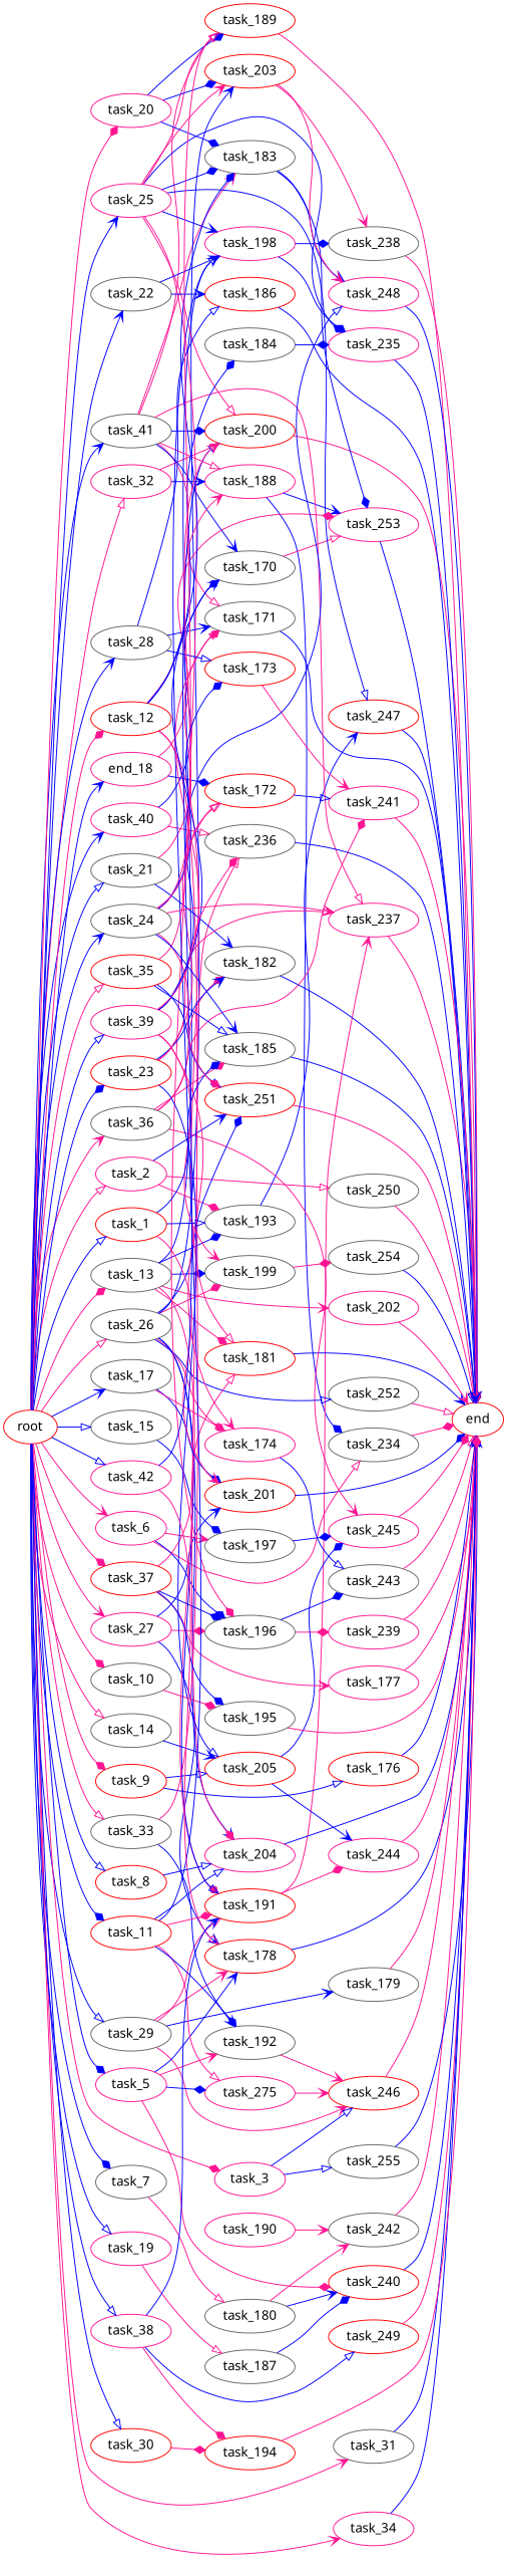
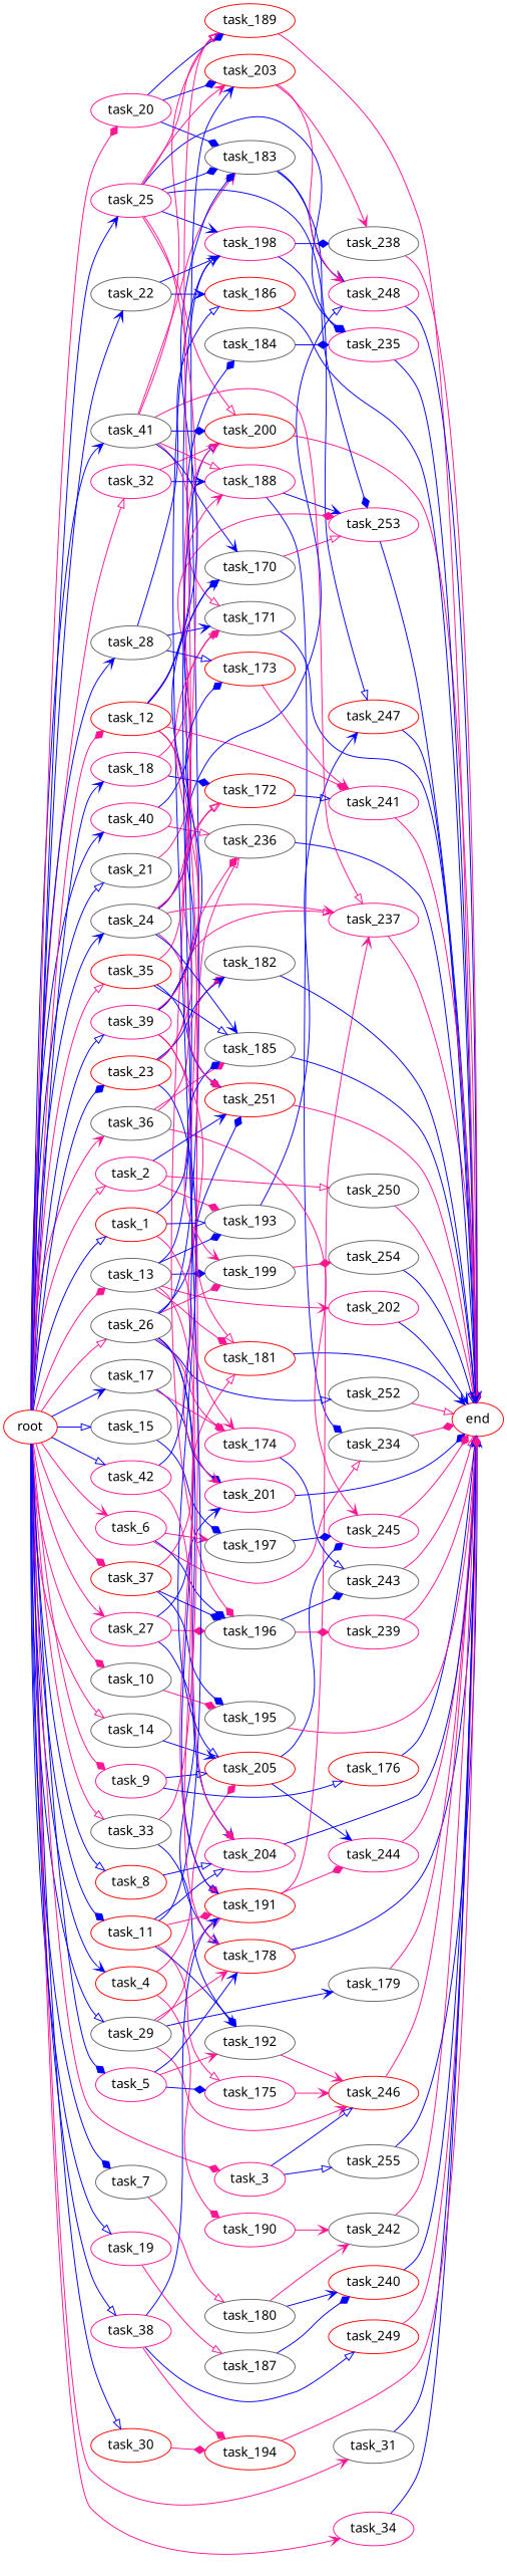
  digraph {
    fontname="Noto Sans"
    rankdir=LR
    node [color=gray40 fontname="Noto Sans"]
    edge [arrowhead=diamond color=blue fontname="Noto Sans"]
    end [color=red]
    task_171
    task_32 [color=deeppink]
    task_188 [color=deeppink]
    task_200 [color=red]
    task_234
    task_253 [color=deeppink]
    task_191 [color=red]
    task_237 [color=deeppink]
    task_244 [color=deeppink]
    task_247 [color=red]
    task_181 [color=red]
    task_27 [color=deeppink]
-   task_201 [color=red]
+   task_201 [color=deeppink]
    task_196
    task_178 [color=red]
    task_243
    task_239 [color=deeppink]
    task_251 [color=red]
+   task_4 [color=red]
    task_205 [color=red]
    task_190 [color=deeppink]
    task_245 [color=deeppink]
    task_242
    task_2 [color=deeppink]
    task_250
    task_193
    task_13
    task_199
    task_202 [color=deeppink]
    task_198 [color=deeppink]
    task_254
    task_235 [color=deeppink]
    task_238
    task_182
    task_186 [color=red]
    task_41
    task_189 [color=red]
    task_183
    task_170
    task_248 [color=deeppink]
-   task_177 [color=deeppink]
    task_6 [color=deeppink]
    task_197
-   task_9 [color=red]
+   task_9 [color=deeppink]
    task_176 [color=red]
-   task_175 [color=deeppink label=task_275]
+   task_175 [color=deeppink]
    task_246 [color=red]
    task_179
    task_14
    task_36
    task_185
    task_241 [color=deeppink]
    task_173 [color=red]
    task_249 [color=red]
    task_40 [color=deeppink]
    task_236
    task_15
    task_10
    task_195
    task_29
    task_240 [color=red]
    task_26
    task_174 [color=deeppink]
    task_252
    task_204 [color=deeppink]
    task_203 [color=red]
    task_25 [color=deeppink]
    task_31
    task_192
    task_19 [color=deeppink]
    task_187
    task_180
-   task_18 [color=deeppink label=end_18]
+   task_18 [color=deeppink]
    task_172 [color=red]
    task_12 [color=red]
    task_184
    task_33
    task_21
    task_37 [color=red]
    task_23 [color=red]
    root [color=red]
    task_5 [color=deeppink]
    task_11 [color=red]
    task_3 [color=deeppink]
    task_39 [color=deeppink]
    task_22
    task_7
    task_28
    task_34 [color=deeppink]
    task_17
    task_20 [color=deeppink]
    task_1 [color=red]
    task_42 [color=deeppink]
    task_35 [color=red]
    task_30 [color=red]
    task_38 [color=deeppink]
    task_24
    task_8 [color=red]
    task_255
    task_194 [color=red]
    task_171 -> end
    task_32 -> task_188 [arrowhead=vee]
    task_32 -> task_200 [arrowhead=onormal color=deeppink]
    task_188 -> task_234
    task_188 -> task_253 [arrowhead=vee]
    task_200 -> end [arrowhead=onormal color=deeppink]
    task_234 -> end [color=deeppink]
    task_253 -> end [arrowhead=vee]
    task_191 -> task_237 [arrowhead=vee color=deeppink]
    task_191 -> task_244 [color=deeppink]
    task_237 -> end [color=deeppink]
    task_244 -> end [arrowhead=onormal color=deeppink]
    task_247 -> end [arrowhead=onormal]
    task_181 -> end [arrowhead=vee]
    task_27 -> task_201 [arrowhead=vee]
    task_27 -> task_196 [color=deeppink]
    task_27 -> task_178 [arrowhead=vee]
    task_201 -> end
    task_196 -> task_243
    task_196 -> task_239 [color=deeppink]
    task_178 -> end [arrowhead=onormal]
    task_243 -> end [arrowhead=onormal color=deeppink]
    task_239 -> end [color=deeppink]
    task_251 -> end [arrowhead=vee color=deeppink]
+   task_4 -> task_205 [color=deeppink]
+   task_4 -> task_190 [color=deeppink]
    task_205 -> task_244 [arrowhead=vee]
    task_205 -> task_245
    task_190 -> task_242 [arrowhead=vee color=deeppink]
    task_245 -> end [color=deeppink]
    task_242 -> end [color=deeppink]
    task_2 -> task_251 [arrowhead=vee]
    task_2 -> task_250 [arrowhead=onormal color=deeppink]
    task_2 -> task_193 [color=deeppink]
    task_250 -> end [arrowhead=onormal color=deeppink]
    task_193 -> task_247 [arrowhead=vee]
    task_13 -> task_191 [color=deeppink]
    task_13 -> task_181 [color=deeppink]
    task_13 -> task_193
    task_13 -> task_199
    task_13 -> task_202 [arrowhead=vee color=deeppink]
    task_13 -> task_198 [arrowhead=vee]
    task_199 -> task_254 [color=deeppink]
-   task_202 -> end [arrowhead=vee color=deeppink]
+   task_202 -> end [arrowhead=vee]
    task_198 -> task_235
    task_198 -> task_238
    task_254 -> end [arrowhead=onormal]
    task_235 -> end [arrowhead=vee]
    task_238 -> end [arrowhead=onormal color=deeppink]
    task_182 -> end
    task_186 -> end
    task_41 -> task_171 [arrowhead=onormal color=deeppink]
    task_41 -> task_188 [arrowhead=onormal color=deeppink]
    task_41 -> task_200
    task_41 -> task_237 [arrowhead=onormal color=deeppink]
    task_41 -> task_189 [arrowhead=onormal color=deeppink]
    task_41 -> task_183 [arrowhead=vee color=deeppink]
    task_41 -> task_170 [arrowhead=vee]
    task_189 -> end [arrowhead=onormal color=deeppink]
    task_183 -> task_253
    task_183 -> task_248 [arrowhead=vee]
    task_170 -> task_253 [arrowhead=onormal color=deeppink]
    task_248 -> end
-   task_177 -> end [color=deeppink]
    task_6 -> task_234 [arrowhead=onormal color=deeppink]
    task_6 -> task_196
    task_6 -> task_197 [arrowhead=vee color=deeppink]
    task_197 -> task_245
    task_9 -> task_205 [arrowhead=onormal]
    task_9 -> task_176 [arrowhead=onormal]
    task_176 -> end [arrowhead=vee]
    task_175 -> task_246 [arrowhead=vee color=deeppink]
    task_246 -> end [color=deeppink]
    task_179 -> end [arrowhead=onormal color=deeppink]
    task_14 -> task_205 [arrowhead=vee]
    task_36 -> task_245 [arrowhead=vee color=deeppink]
    task_36 -> task_182 [color=deeppink]
    task_36 -> task_185 [color=deeppink]
-   task_36 -> task_241 [color=deeppink]
+   task_12 -> task_241 [color=deeppink]
    task_185 -> end [arrowhead=onormal]
    task_241 -> end [color=deeppink]
    task_173 -> task_241 [arrowhead=vee color=deeppink]
    task_249 -> end [color=deeppink]
    task_40 -> task_170 [arrowhead=vee]
    task_40 -> task_236 [arrowhead=onormal color=deeppink]
    task_236 -> end [arrowhead=vee]
    task_15 -> task_197
    task_10 -> task_195 [color=deeppink]
    task_195 -> end [color=deeppink]
    task_29 -> task_191 [arrowhead=onormal color=deeppink]
    task_29 -> task_178 [arrowhead=vee color=deeppink]
    task_29 -> task_246 [arrowhead=vee color=deeppink]
    task_29 -> task_179 [arrowhead=vee]
    task_240 -> end [arrowhead=onormal]
    task_26 -> task_191 [arrowhead=onormal]
    task_26 -> task_251
    task_26 -> task_199 [color=deeppink]
    task_26 -> task_174 [color=deeppink]
    task_26 -> task_252 [arrowhead=onormal]
    task_26 -> task_204 [arrowhead=vee]
    task_26 -> task_203 [arrowhead=vee]
    task_174 -> task_243 [arrowhead=onormal]
    task_252 -> end [arrowhead=onormal color=deeppink]
    task_204 -> end
    task_203 -> task_238 [arrowhead=vee color=deeppink]
    task_203 -> task_248 [arrowhead=vee color=deeppink]
    task_25 -> task_200 [arrowhead=onormal color=deeppink]
    task_25 -> task_247 [arrowhead=onormal]
    task_25 -> task_196 [color=deeppink]
    task_25 -> task_198 [arrowhead=vee]
    task_25 -> task_235
    task_25 -> task_189 [arrowhead=onormal color=deeppink]
    task_25 -> task_183
    task_25 -> task_203 [arrowhead=vee color=deeppink]
    task_31 -> end [arrowhead=vee]
    task_192 -> task_246 [arrowhead=vee color=deeppink]
    task_19 -> task_187 [arrowhead=onormal color=deeppink]
    task_187 -> task_240
    task_180 -> task_242 [arrowhead=vee color=deeppink]
    task_180 -> task_240 [arrowhead=vee]
    task_18 -> task_253 [color=deeppink]
    task_18 -> task_172
    task_172 -> task_241 [arrowhead=onormal]
    task_12 -> task_188 [arrowhead=vee color=deeppink]
    task_12 -> task_181 [arrowhead=onormal color=deeppink]
    task_12 -> task_183
    task_12 -> task_204 [color=deeppink]
    task_12 -> task_184
    task_184 -> task_235
    task_33 -> task_236 [arrowhead=onormal color=deeppink]
    task_33 -> task_192 [arrowhead=vee]
    task_21 -> task_171 [color=deeppink]
-   task_21 -> task_182 [arrowhead=vee]
    task_37 -> task_181 [arrowhead=onormal color=deeppink]
    task_37 -> task_196
-   task_37 -> task_177 [arrowhead=vee color=deeppink]
    task_37 -> task_195
    task_23 -> task_237 [arrowhead=onormal color=deeppink]
    task_23 -> task_205 [arrowhead=onormal]
    task_23 -> task_182 [arrowhead=vee]
    task_23 -> task_172 [arrowhead=onormal color=deeppink]
    root -> task_32 [arrowhead=onormal color=deeppink]
    root -> task_27 [arrowhead=vee color=deeppink]
+   root -> task_4 [arrowhead=vee]
    root -> task_2 [arrowhead=onormal color=deeppink]
    root -> task_13 [color=deeppink]
    root -> task_41 [arrowhead=vee]
    root -> task_6 [arrowhead=vee color=deeppink]
    root -> task_9 [color=deeppink]
    root -> task_14 [arrowhead=onormal color=deeppink]
    root -> task_36 [arrowhead=vee color=deeppink]
    root -> task_40 [arrowhead=vee]
    root -> task_15 [arrowhead=onormal]
    root -> task_10 [color=deeppink]
    root -> task_29 [arrowhead=onormal]
    root -> task_26 [arrowhead=onormal color=deeppink]
    root -> task_25 [arrowhead=vee]
    root -> task_31 [arrowhead=vee color=deeppink]
    root -> task_19 [arrowhead=onormal]
    root -> task_18 [arrowhead=vee]
    root -> task_12 [color=deeppink]
    root -> task_33 [arrowhead=onormal color=deeppink]
    root -> task_21 [arrowhead=onormal]
    root -> task_37 [color=deeppink]
    root -> task_23
    root -> task_5
    root -> task_11
    root -> task_3 [color=deeppink]
    root -> task_39 [arrowhead=onormal]
    root -> task_22 [arrowhead=vee]
    root -> task_7
    root -> task_28 [arrowhead=vee]
    root -> task_34 [arrowhead=vee color=deeppink]
    root -> task_17 [arrowhead=vee]
    root -> task_20 [color=deeppink]
    root -> task_1 [arrowhead=onormal]
    root -> task_42 [arrowhead=onormal]
    root -> task_35 [arrowhead=onormal color=deeppink]
    root -> task_30 [arrowhead=onormal]
    root -> task_38 [arrowhead=onormal]
    root -> task_24 [arrowhead=vee]
    root -> task_8 [arrowhead=onormal]
    task_5 -> task_178 [arrowhead=vee]
    task_5 -> task_175
-   task_5 -> task_240 [color=deeppink]
    task_5 -> task_192 [arrowhead=vee color=deeppink]
    task_11 -> task_191 [color=deeppink]
    task_11 -> task_198 [arrowhead=onormal]
    task_11 -> task_175 [arrowhead=onormal color=deeppink]
    task_11 -> task_204 [arrowhead=onormal]
    task_11 -> task_192
    task_3 -> task_246 [arrowhead=onormal]
    task_3 -> task_255 [arrowhead=onormal]
    task_39 -> task_171 [arrowhead=onormal color=deeppink]
    task_39 -> task_199 [arrowhead=vee color=deeppink]
    task_39 -> task_170
    task_39 -> task_248 [arrowhead=onormal]
    task_39 -> task_236 [color=deeppink]
    task_39 -> task_174 [arrowhead=vee color=deeppink]
    task_22 -> task_198 [arrowhead=vee]
    task_22 -> task_186 [arrowhead=vee]
    task_7 -> task_180 [arrowhead=onormal color=deeppink]
    task_28 -> task_171 [arrowhead=vee]
    task_28 -> task_186 [arrowhead=onormal]
    task_28 -> task_173 [arrowhead=onormal]
    task_34 -> end [arrowhead=onormal]
    task_17 -> task_201
    task_17 -> task_174 [arrowhead=onormal color=deeppink]
    task_20 -> task_189
    task_20 -> task_183
    task_20 -> task_203
    task_1 -> task_201 [arrowhead=vee color=deeppink]
    task_1 -> task_193 [arrowhead=onormal]
    task_1 -> task_185
    task_42 -> task_200 [arrowhead=onormal]
    task_42 -> task_178 [arrowhead=onormal color=deeppink]
    task_35 -> task_251 [arrowhead=onormal]
    task_35 -> task_189 [arrowhead=onormal color=deeppink]
    task_35 -> task_185 [arrowhead=onormal]
    task_30 -> task_194 [color=deeppink]
    task_38 -> task_191 [arrowhead=vee]
    task_38 -> task_249 [arrowhead=onormal]
    task_38 -> task_194 [color=deeppink]
    task_24 -> task_200 [arrowhead=vee color=deeppink]
    task_24 -> task_237 [arrowhead=vee color=deeppink]
    task_24 -> task_251 [color=deeppink]
    task_24 -> task_185 [arrowhead=vee]
    task_24 -> task_173
    task_24 -> task_172 [arrowhead=onormal color=deeppink]
    task_8 -> task_204 [arrowhead=onormal]
    task_255 -> end [arrowhead=vee]
    task_194 -> end [color=deeppink]
  }
